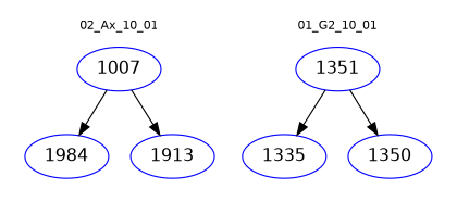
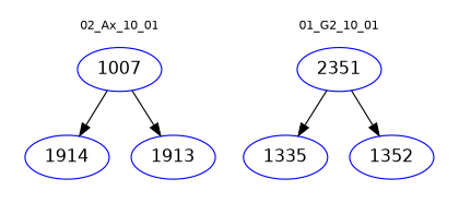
  digraph {
    fontname="DejaVu Sans"
    node [color=blue fontname="DejaVu Sans"]
    edge [color=black fontname="DejaVu Sans"]
    n1 [label=1007]
-   n2 [label=1984]
+   n2 [label=1914]
    n3 [label=1913]
-   n4 [label=1351]
+   n4 [label=2351]
    n5 [label=1335]
-   n6 [label=1350]
+   n6 [label=1352]
    subgraph cluster_1 {
      color=white
      fontsize=10
      label="02_Ax_10_01"
      n1
      n2
      n3
    }
    subgraph cluster_2 {
      color=white
      fontsize=10
      label="01_G2_10_01"
      n4
      n5
      n6
    }
    n1 -> n2
    n1 -> n3
    n4 -> n5
    n4 -> n6
  }
